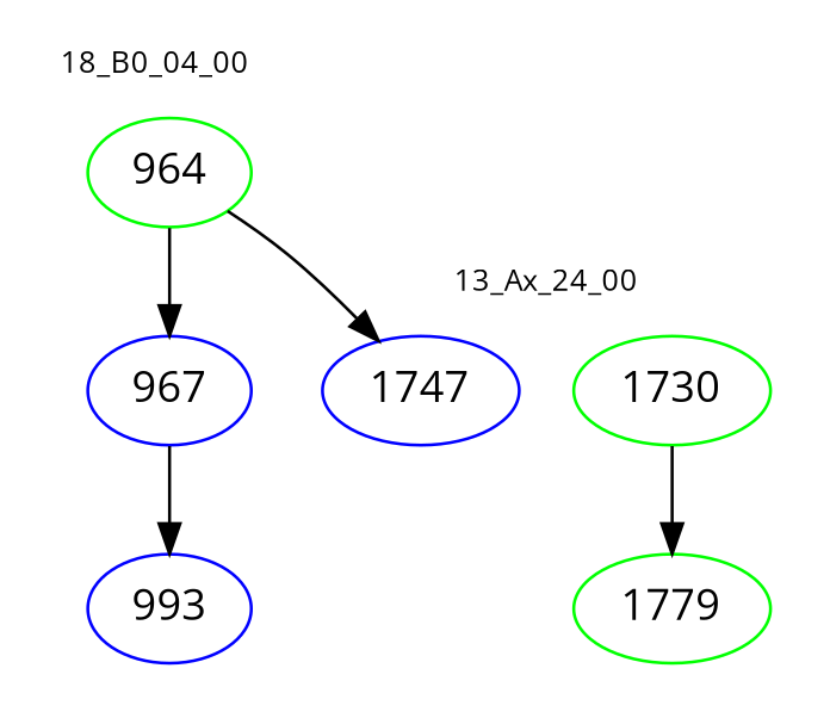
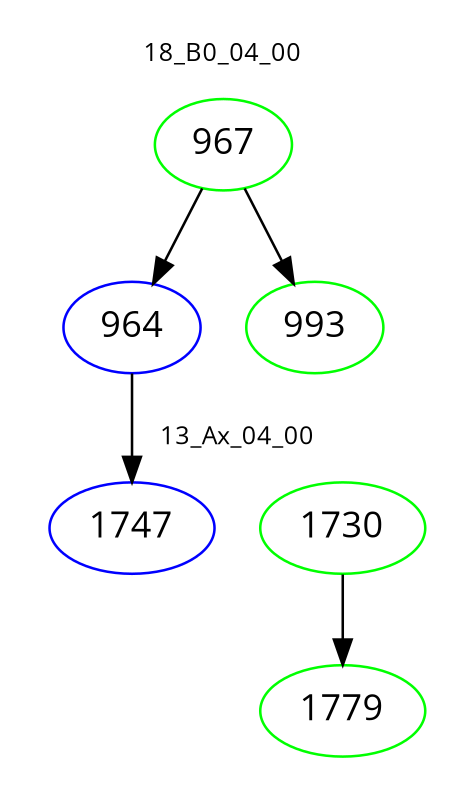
  digraph {
    fontname="Open Sans"
    node [color=green fontname="Open Sans"]
    edge [color=black fontname="Open Sans"]
    n1 [label=1730]
    n2 [label=1779]
    n3 [color=blue label=1747]
-   n4 [label=964]
-   n5 [color=blue label=967]
-   n6 [color=blue label=993]
+   n4 [color=blue label=964]
+   n5 [label=967]
+   n6 [label=993]
    subgraph cluster_1 {
      color=white
      fontsize=10
-     label="13_Ax_24_00"
+     label="13_Ax_04_00"
      n1
      n2
      n3
    }
    subgraph cluster_2 {
      color=white
      fontsize=10
      label="18_B0_04_00"
      n4
      n5
      n6
    }
    n1 -> n2
    n4 -> n3
-   n4 -> n5
+   n5 -> n4
    n5 -> n6
  }
